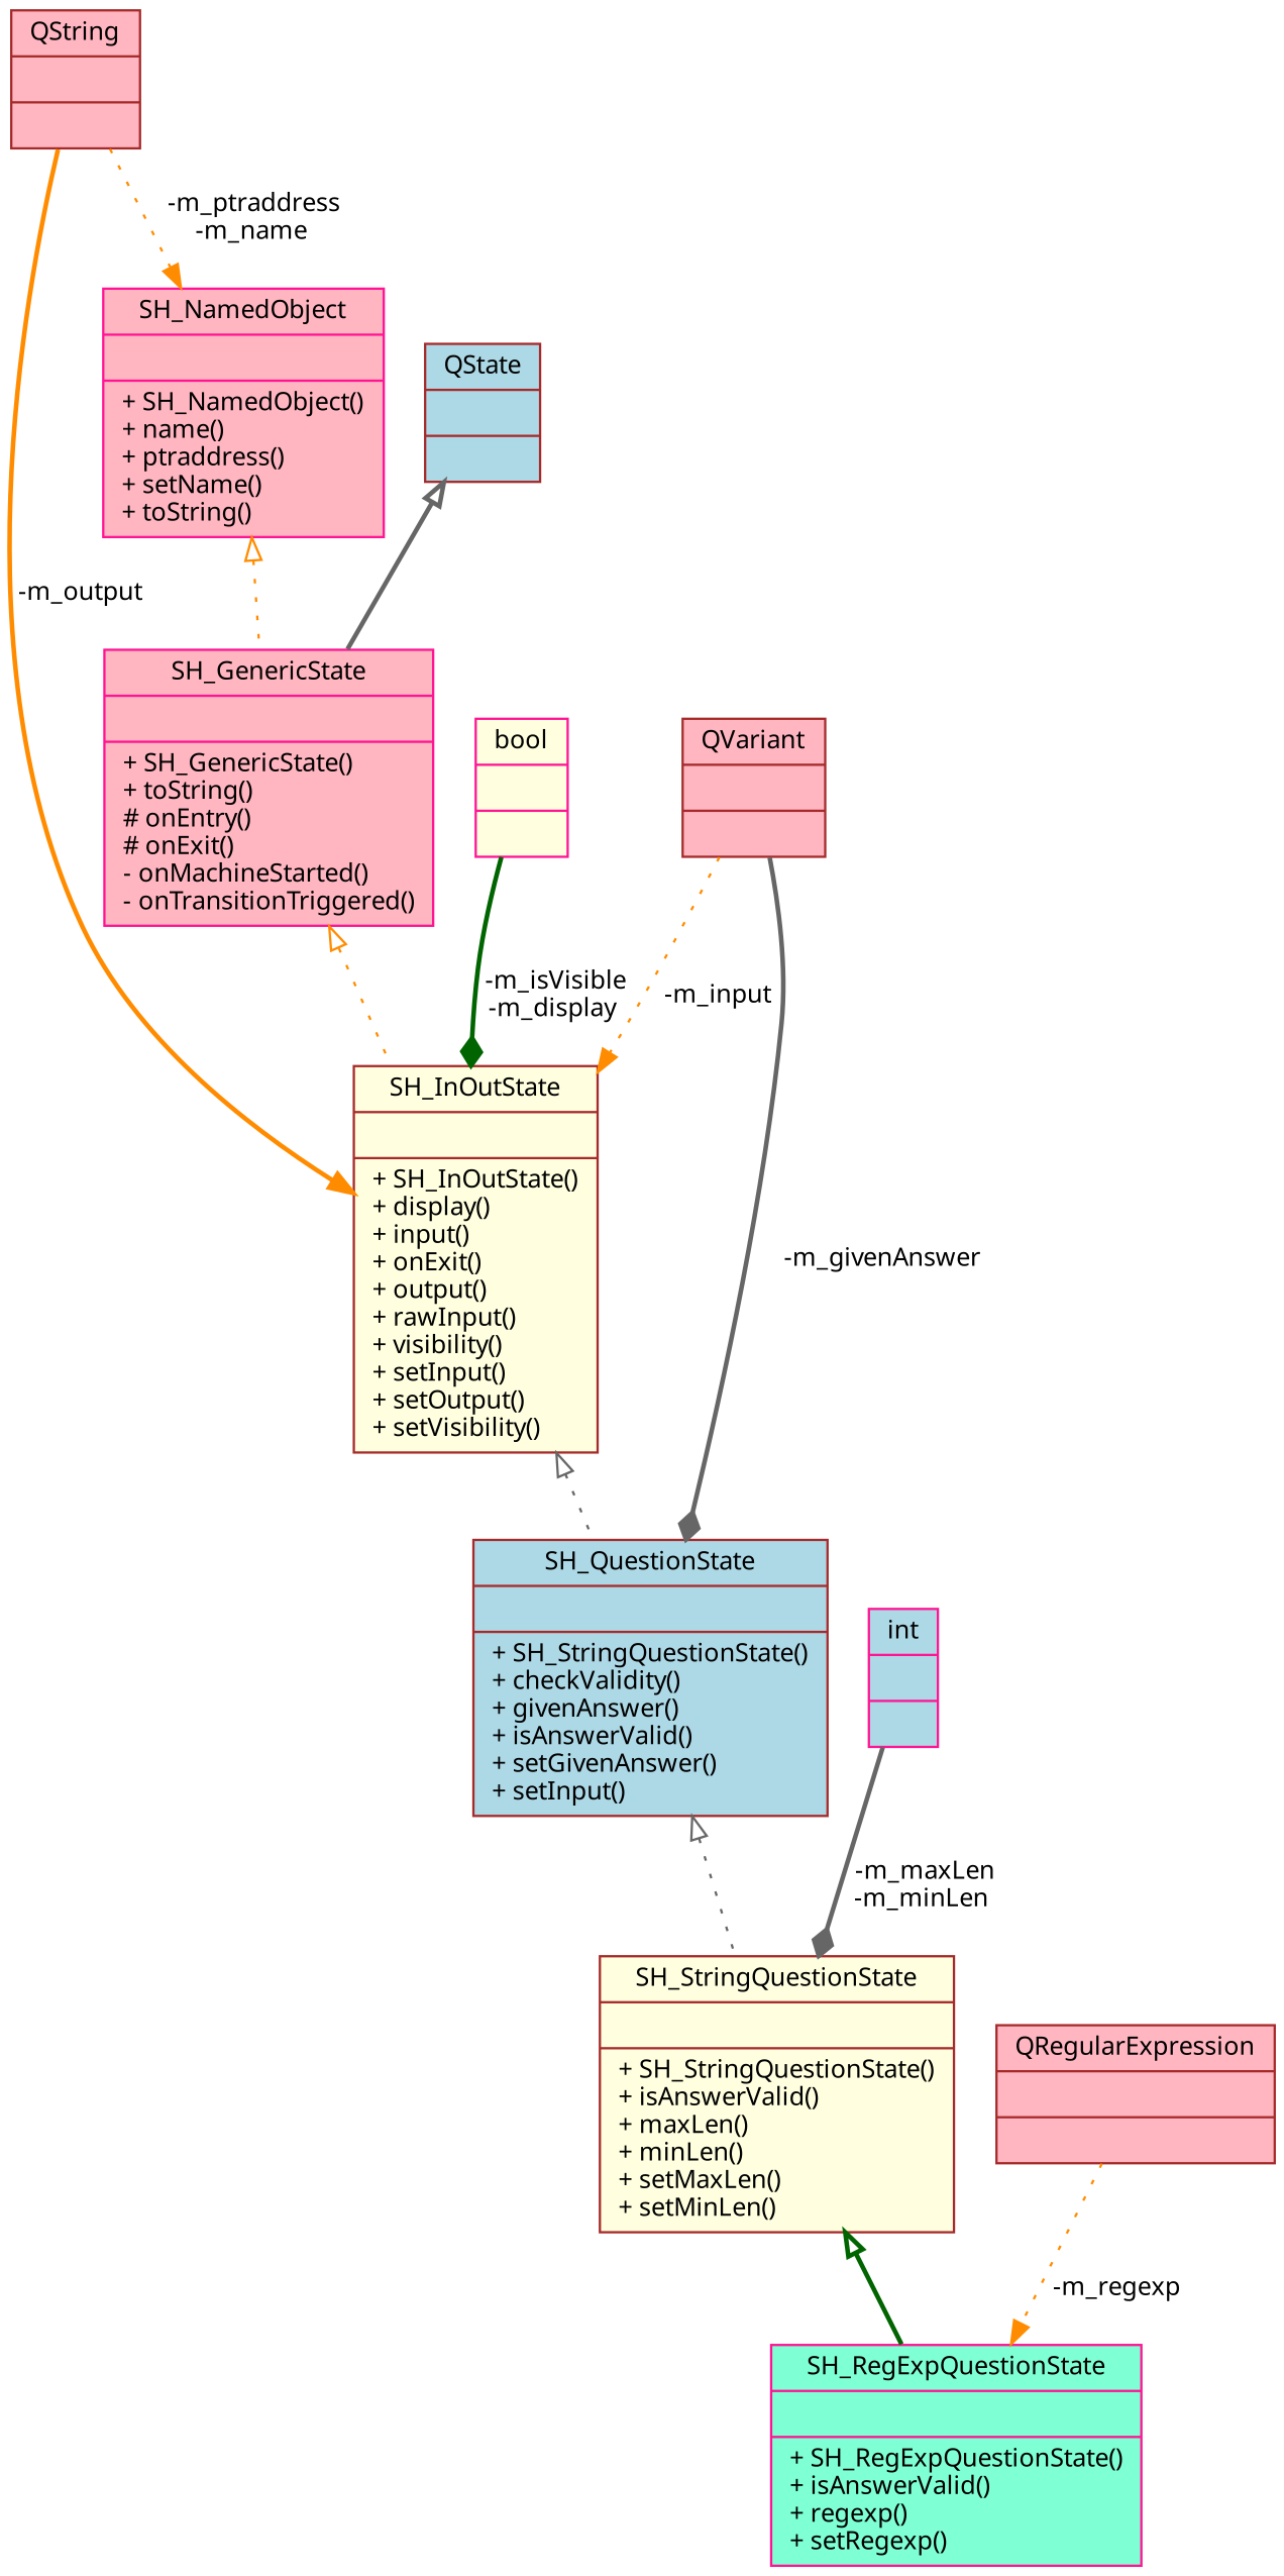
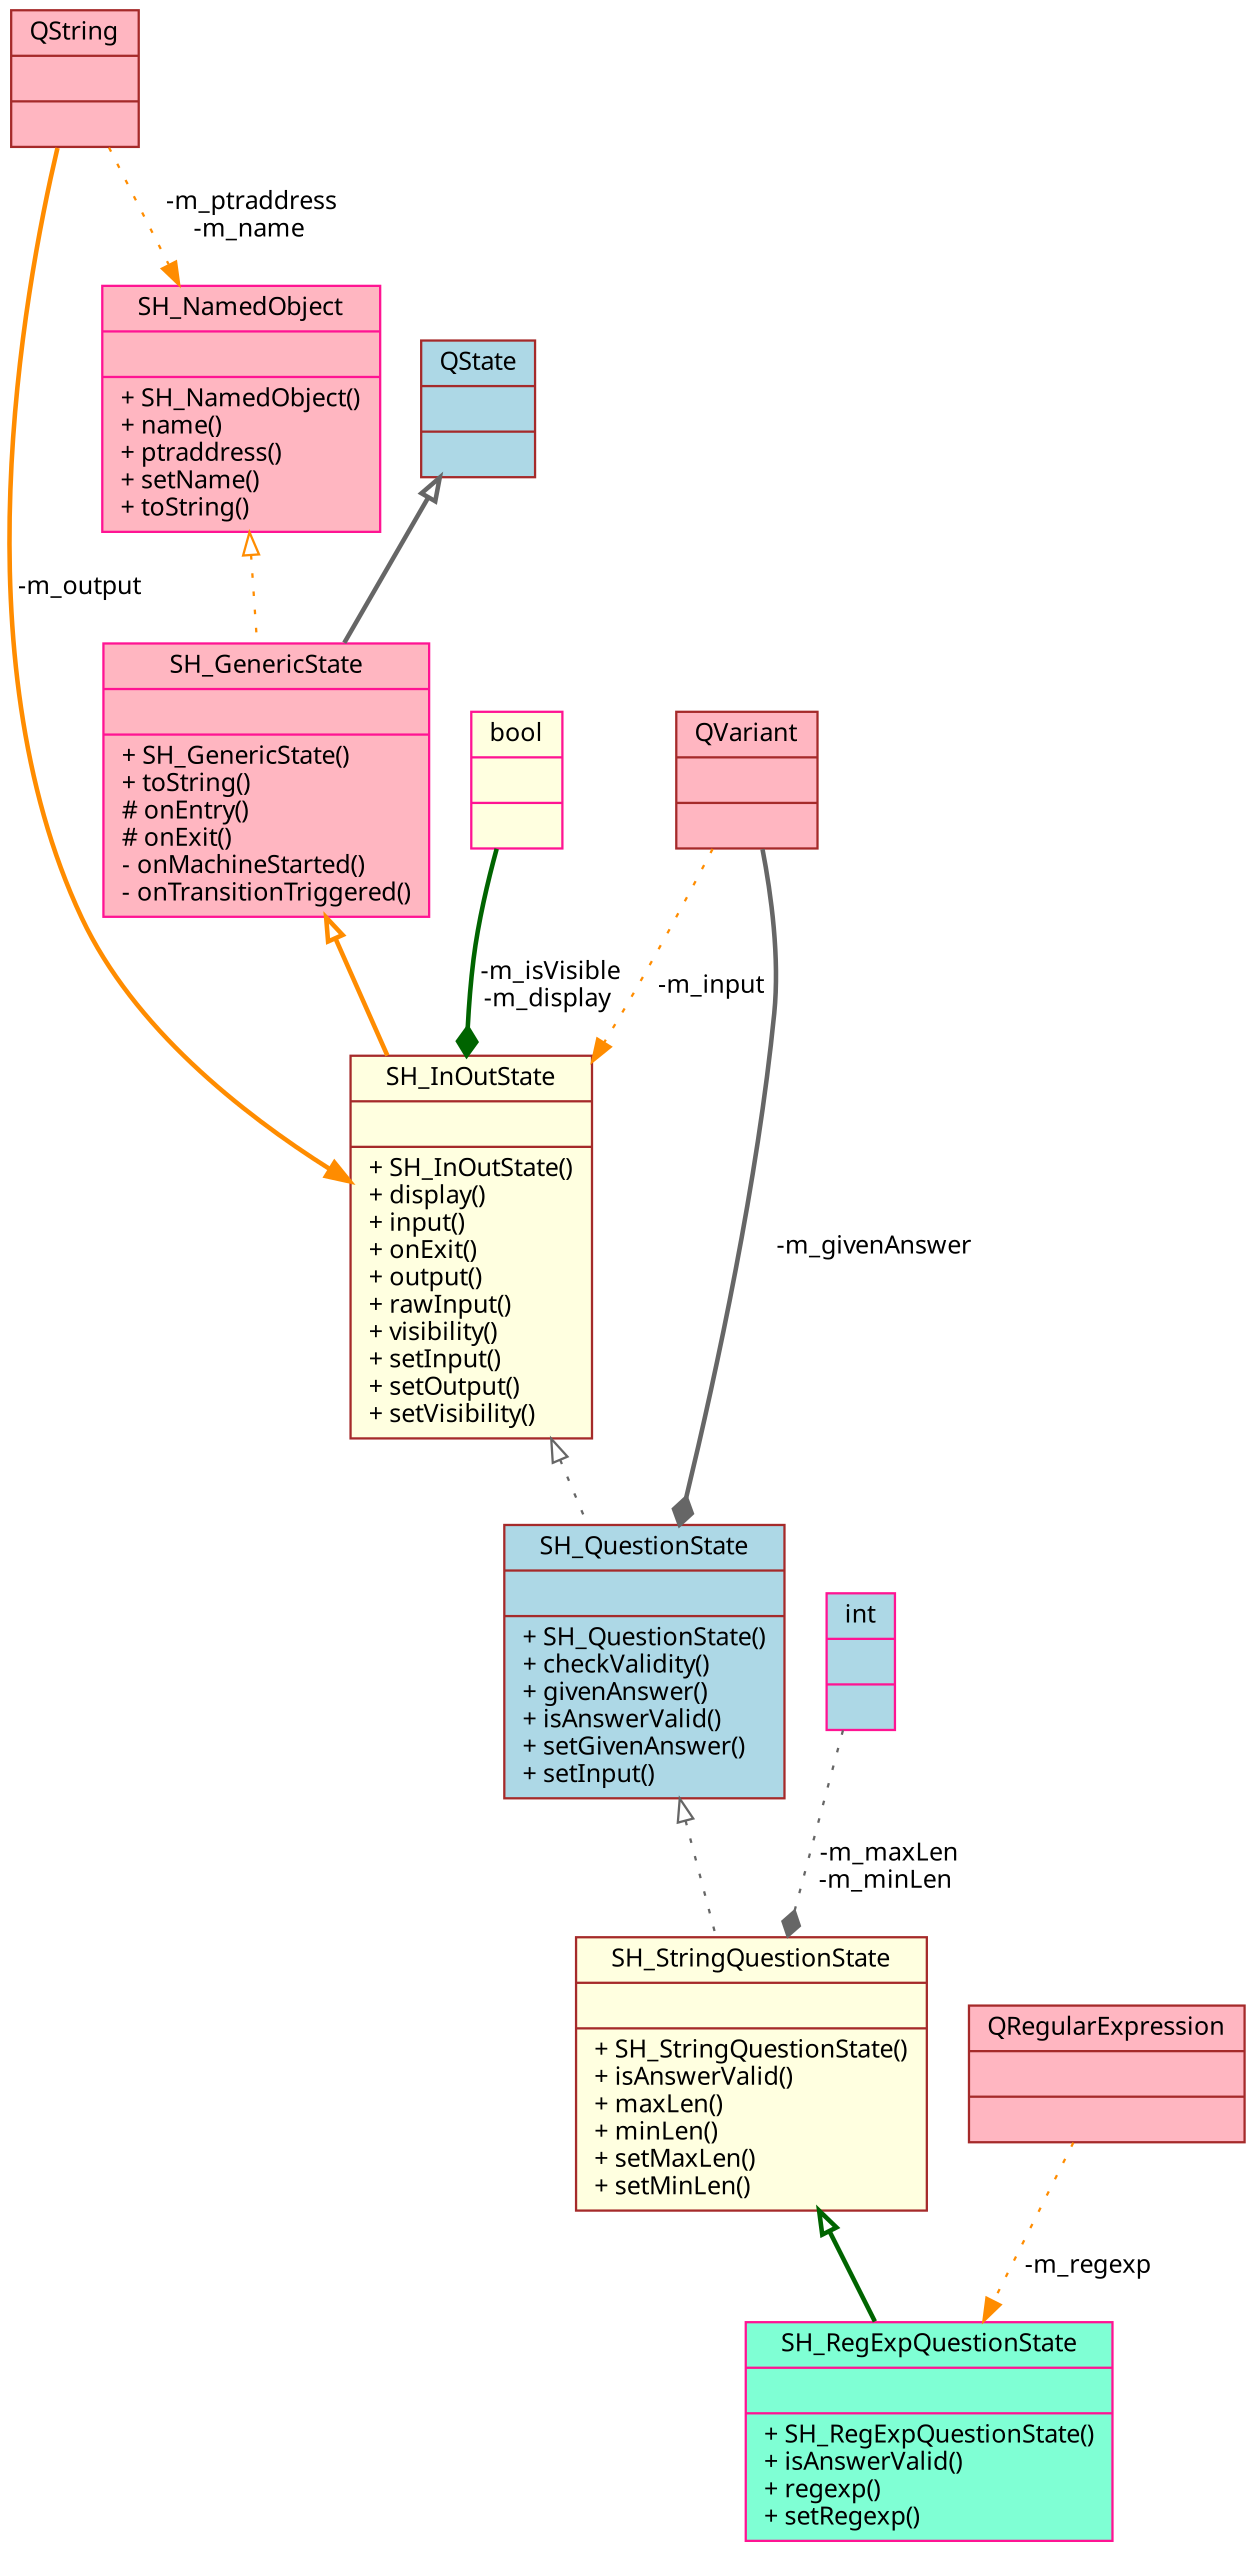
  digraph {
    node [color=brown fillcolor=lightpink fontname=Verdana fontsize=11 shape=record style=filled]
    edge [color=darkorange fontname=Verdana fontsize=11 labelfontname=Verdana labelfontsize=11 style=dotted]
    n1 [color=deeppink fillcolor=aquamarine fontcolor=black height=0.2 label="{SH_RegExpQuestionState\n||+ SH_RegExpQuestionState()\l+ isAnswerValid()\l+ regexp()\l+ setRegexp()\l}" width=0.4]
    n2 [fillcolor=lightyellow height=0.2 label="{SH_StringQuestionState\n||+ SH_StringQuestionState()\l+ isAnswerValid()\l+ maxLen()\l+ minLen()\l+ setMaxLen()\l+ setMinLen()\l}" width=0.4]
-   n3 [fillcolor=lightblue height=0.2 label="{SH_QuestionState\n||+ SH_StringQuestionState()\l+ checkValidity()\l+ givenAnswer()\l+ isAnswerValid()\l+ setGivenAnswer()\l+ setInput()\l}" width=0.4]
+   n3 [fillcolor=lightblue height=0.2 label="{SH_QuestionState\n||+ SH_QuestionState()\l+ checkValidity()\l+ givenAnswer()\l+ isAnswerValid()\l+ setGivenAnswer()\l+ setInput()\l}" width=0.4]
    n4 [fillcolor=lightyellow height=0.2 label="{SH_InOutState\n||+ SH_InOutState()\l+ display()\l+ input()\l+ onExit()\l+ output()\l+ rawInput()\l+ visibility()\l+ setInput()\l+ setOutput()\l+ setVisibility()\l}" width=0.4]
    n5 [color=deeppink height=0.2 label="{SH_GenericState\n||+ SH_GenericState()\l+ toString()\l# onEntry()\l# onExit()\l- onMachineStarted()\l- onTransitionTriggered()\l}" width=0.4]
    n6 [fillcolor=lightblue height=0.2 label="{QState\n||}" width=0.4]
    n7 [color=deeppink height=0.2 label="{SH_NamedObject\n||+ SH_NamedObject()\l+ name()\l+ ptraddress()\l+ setName()\l+ toString()\l}" width=0.4]
    n8 [height=0.2 label="{QString\n||}" width=0.4]
    n9 [height=0.2 label="{QVariant\n||}" width=0.4]
    n10 [color=deeppink fillcolor=lightyellow height=0.2 label="{bool\n||}" width=0.4]
    n11 [color=deeppink fillcolor=lightblue height=0.2 label="{int\n||}" width=0.4]
    n12 [height=0.2 label="{QRegularExpression\n||}" width=0.4]
    n2 -> n1 [arrowtail=onormal color=darkgreen dir=back style=bold]
    n3 -> n2 [arrowtail=onormal color=gray40 dir=back]
    n4 -> n3 [arrowtail=onormal color=gray40 dir=back]
-   n5 -> n4 [arrowtail=onormal dir=back]
+   n5 -> n4 [arrowtail=onormal dir=back style=bold]
    n6 -> n5 [arrowtail=onormal color=gray40 dir=back style=bold]
    n7 -> n5 [arrowtail=onormal dir=back]
    n8 -> n4 [arrowhead=normal label=" -m_output" style=bold]
    n8 -> n7 [arrowhead=normal label=" -m_ptraddress\n-m_name"]
    n9 -> n3 [arrowhead=diamond color=gray40 label=" -m_givenAnswer" style=bold]
    n9 -> n4 [arrowhead=normal label=" -m_input"]
    n10 -> n4 [arrowhead=diamond color=darkgreen label=" -m_isVisible\n-m_display" style=bold]
-   n11 -> n2 [arrowhead=diamond color=gray40 label=" -m_maxLen\n-m_minLen" style=bold]
+   n11 -> n2 [arrowhead=diamond color=gray40 label=" -m_maxLen\n-m_minLen"]
    n12 -> n1 [arrowhead=normal label=" -m_regexp"]
  }
